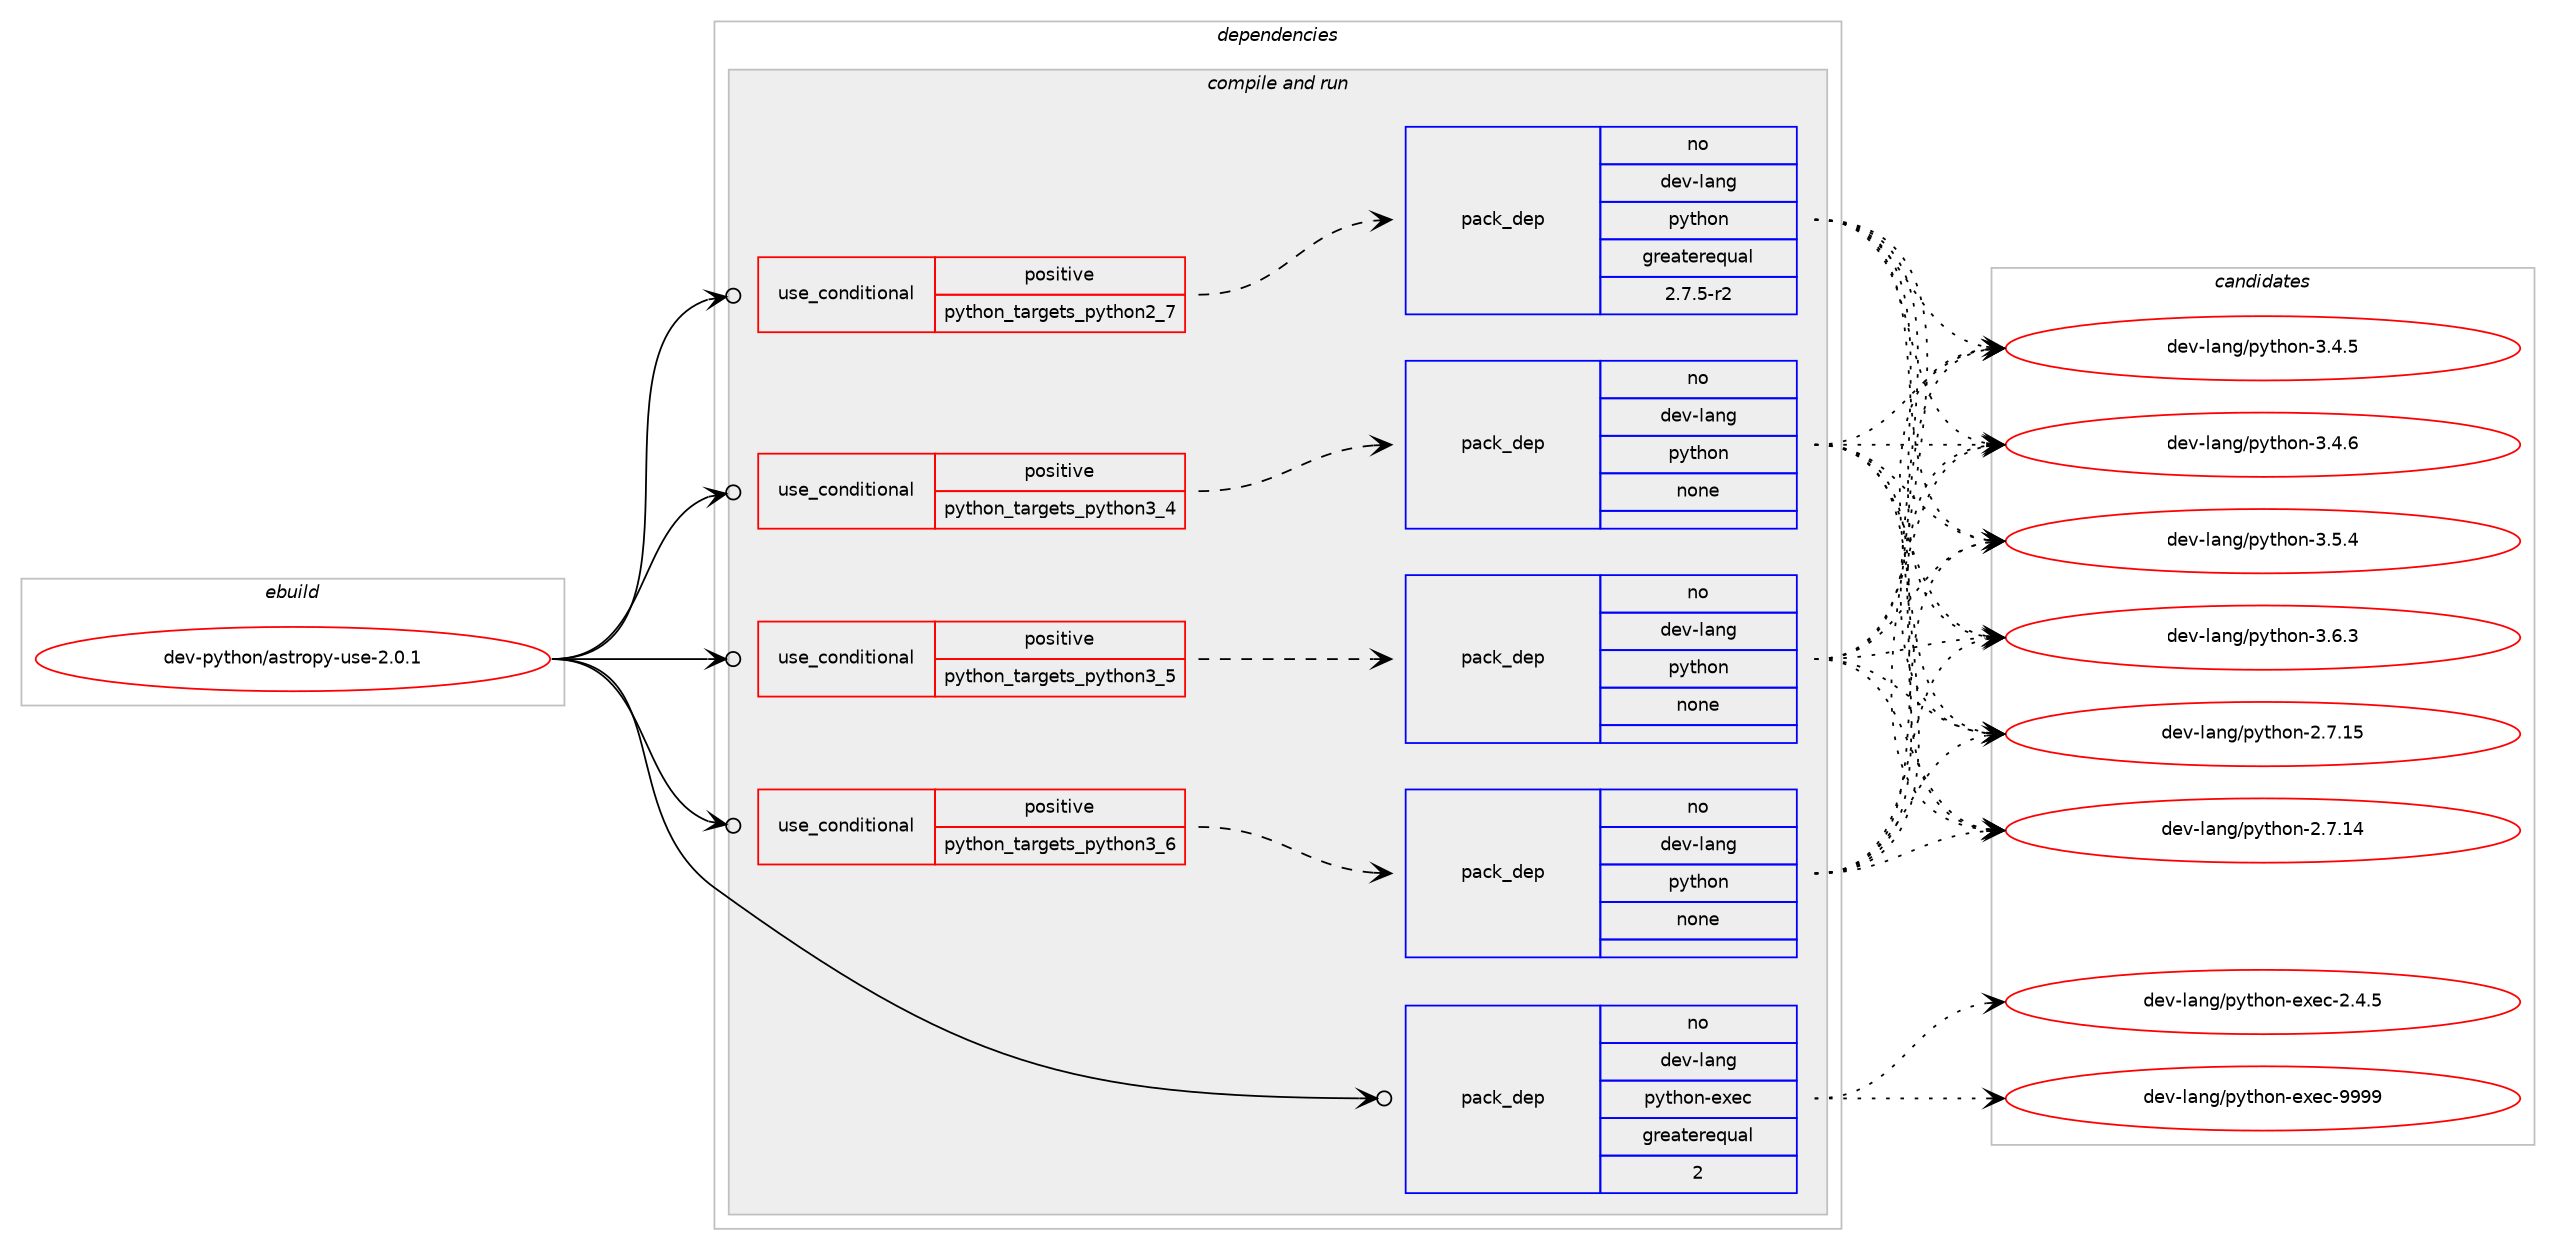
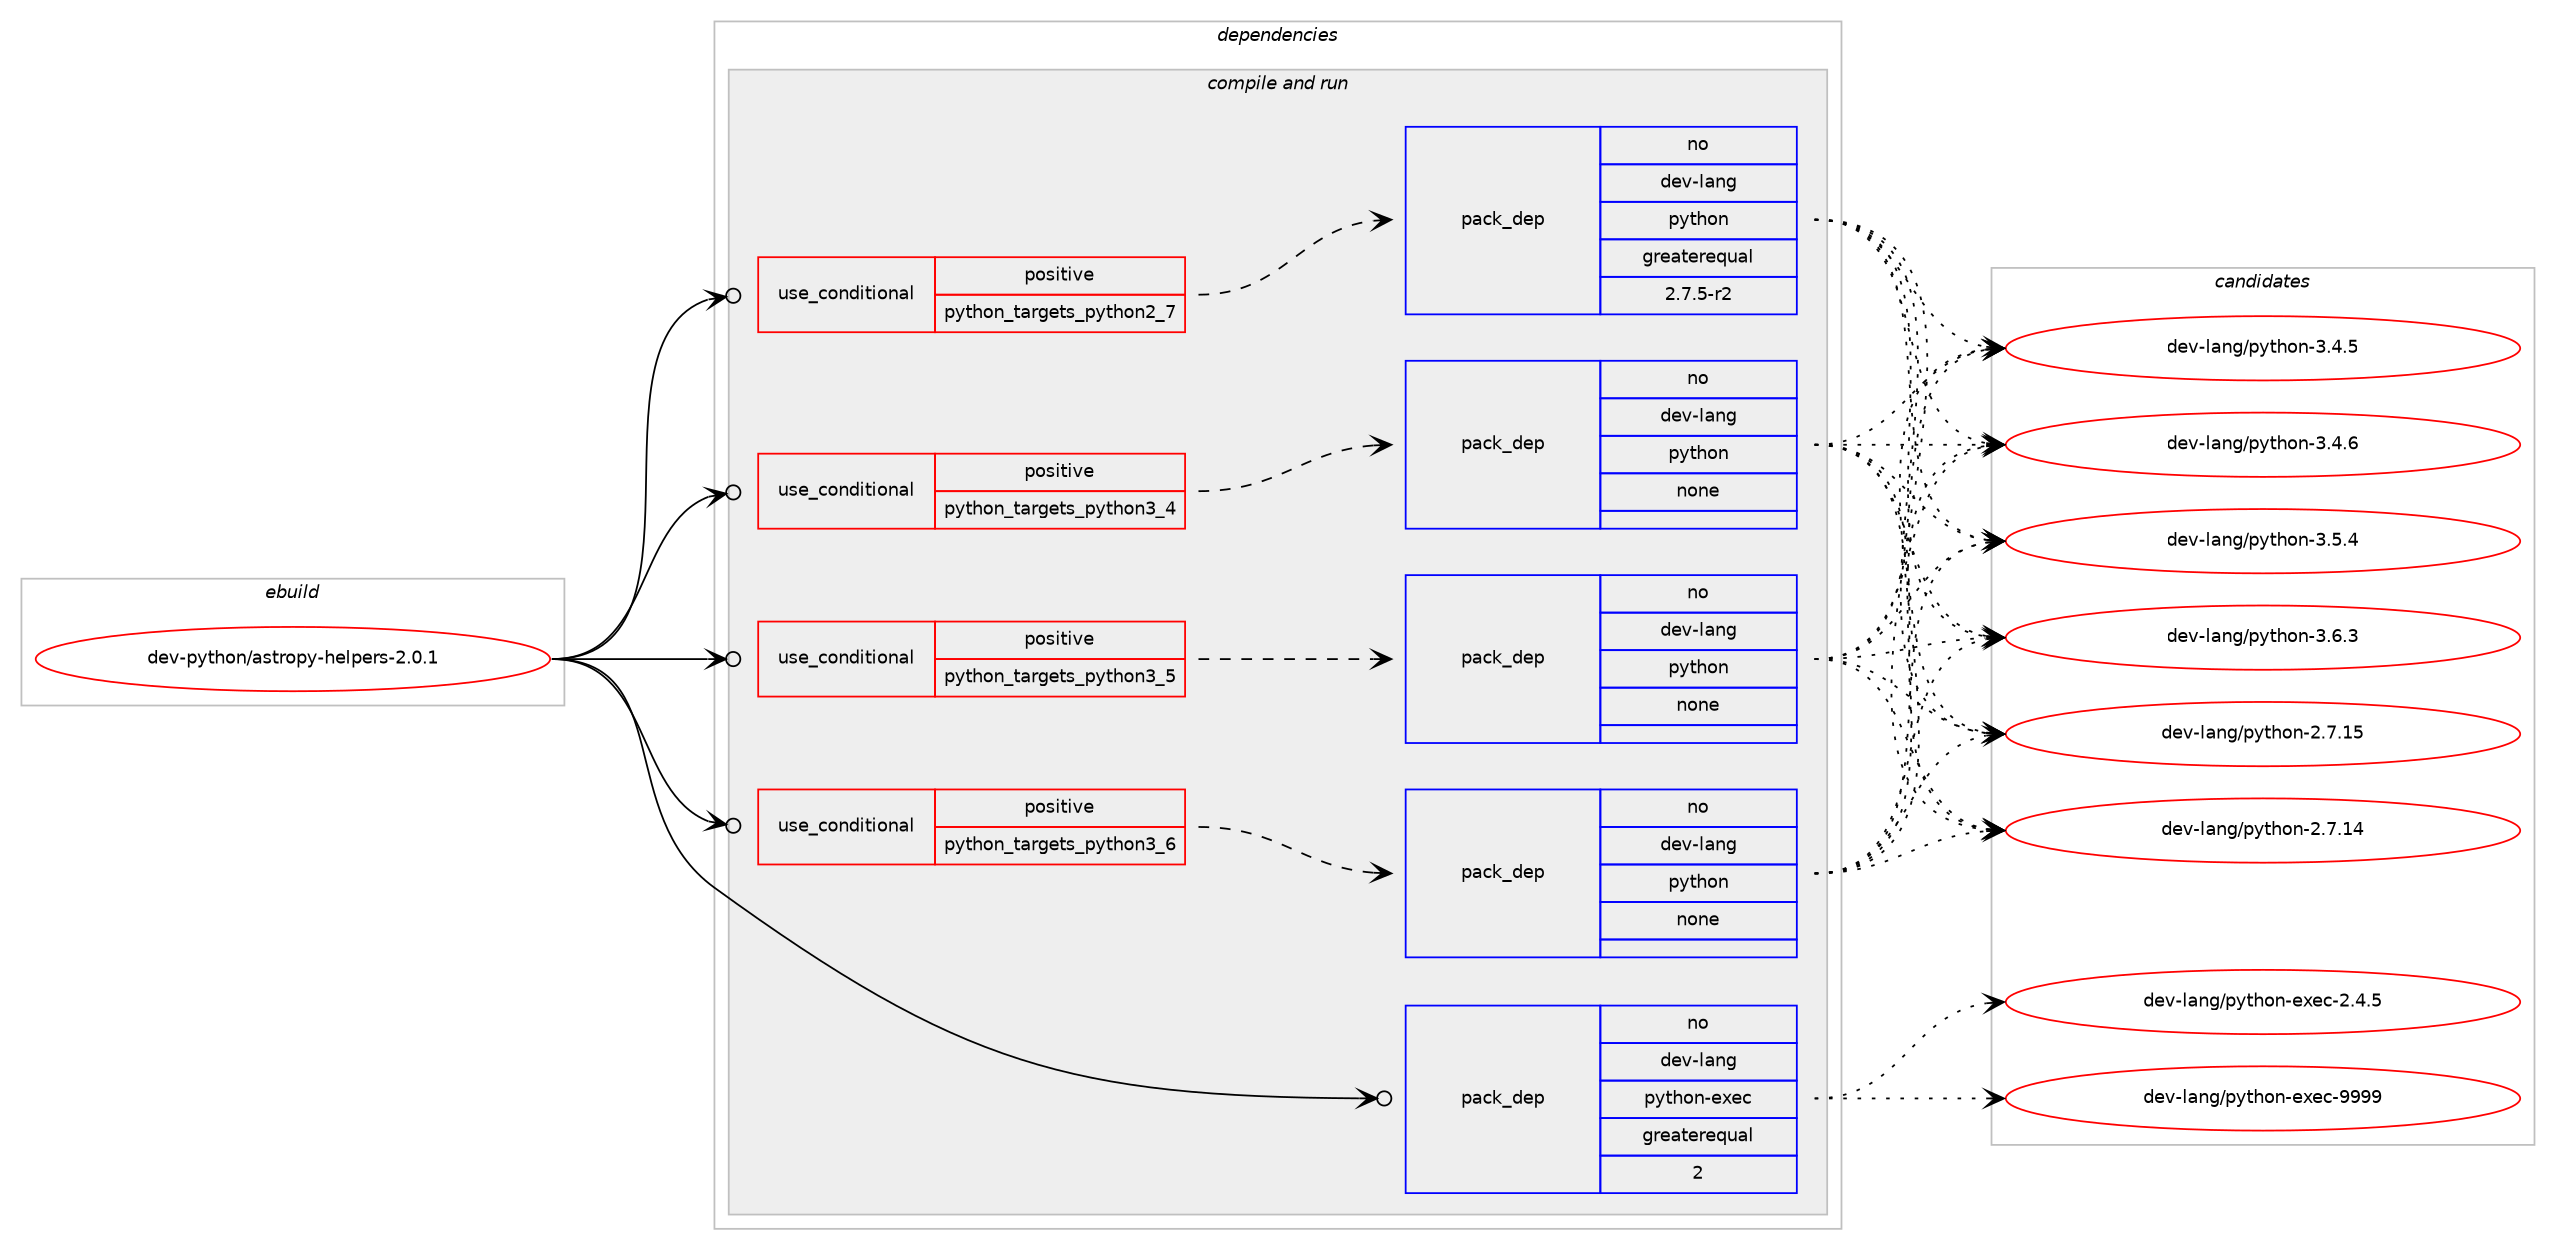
  digraph {
    compound=true
    concentrate=true
    fontname=Helvetica
    fontsize=10
    newrank=true
    rankdir=LR
    ranksep=1.5
    node [color=red fontname=Helvetica fontsize=10]
    edge [arrowhead=vee headport=w style=dotted tailport=e weight=100]
-   n1 [label="dev-python/astropy-use-2.0.1" width=4]
+   n1 [label="dev-python/astropy-helpers-2.0.1" width=4]
    n2 [color=blue label=<<TABLE BORDER="0" CELLBORDER="1" CELLSPACING="0" CELLPADDING="4" WIDTH="220"><TR><TD ROWSPAN="6" CELLPADDING="30">pack_dep</TD></TR><TR><TD WIDTH="110">no</TD></TR><TR><TD>dev-lang</TD></TR><TR><TD>python</TD></TR><TR><TD>greaterequal</TD></TR><TR><TD>2.7.5-r2</TD></TR></TABLE>> shape=none]
    n3 [label=<<TABLE BORDER="0" CELLBORDER="1" CELLSPACING="0" CELLPADDING="4"><TR><TD ROWSPAN="3" CELLPADDING="10">use_conditional</TD></TR><TR><TD>positive</TD></TR><TR><TD>python_targets_python2_7</TD></TR></TABLE>> shape=none]
    n4 [color=blue label=<<TABLE BORDER="0" CELLBORDER="1" CELLSPACING="0" CELLPADDING="4" WIDTH="220"><TR><TD ROWSPAN="6" CELLPADDING="30">pack_dep</TD></TR><TR><TD WIDTH="110">no</TD></TR><TR><TD>dev-lang</TD></TR><TR><TD>python</TD></TR><TR><TD>none</TD></TR><TR><TD></TD></TR></TABLE>> shape=none]
    n5 [label=<<TABLE BORDER="0" CELLBORDER="1" CELLSPACING="0" CELLPADDING="4"><TR><TD ROWSPAN="3" CELLPADDING="10">use_conditional</TD></TR><TR><TD>positive</TD></TR><TR><TD>python_targets_python3_4</TD></TR></TABLE>> shape=none]
    n6 [color=blue label=<<TABLE BORDER="0" CELLBORDER="1" CELLSPACING="0" CELLPADDING="4" WIDTH="220"><TR><TD ROWSPAN="6" CELLPADDING="30">pack_dep</TD></TR><TR><TD WIDTH="110">no</TD></TR><TR><TD>dev-lang</TD></TR><TR><TD>python</TD></TR><TR><TD>none</TD></TR><TR><TD></TD></TR></TABLE>> shape=none]
    n7 [label=<<TABLE BORDER="0" CELLBORDER="1" CELLSPACING="0" CELLPADDING="4"><TR><TD ROWSPAN="3" CELLPADDING="10">use_conditional</TD></TR><TR><TD>positive</TD></TR><TR><TD>python_targets_python3_5</TD></TR></TABLE>> shape=none]
    n8 [color=blue label=<<TABLE BORDER="0" CELLBORDER="1" CELLSPACING="0" CELLPADDING="4" WIDTH="220"><TR><TD ROWSPAN="6" CELLPADDING="30">pack_dep</TD></TR><TR><TD WIDTH="110">no</TD></TR><TR><TD>dev-lang</TD></TR><TR><TD>python</TD></TR><TR><TD>none</TD></TR><TR><TD></TD></TR></TABLE>> shape=none]
    n9 [label=<<TABLE BORDER="0" CELLBORDER="1" CELLSPACING="0" CELLPADDING="4"><TR><TD ROWSPAN="3" CELLPADDING="10">use_conditional</TD></TR><TR><TD>positive</TD></TR><TR><TD>python_targets_python3_6</TD></TR></TABLE>> shape=none]
    n10 [color=blue label=<<TABLE BORDER="0" CELLBORDER="1" CELLSPACING="0" CELLPADDING="4" WIDTH="220"><TR><TD ROWSPAN="6" CELLPADDING="30">pack_dep</TD></TR><TR><TD WIDTH="110">no</TD></TR><TR><TD>dev-lang</TD></TR><TR><TD>python-exec</TD></TR><TR><TD>greaterequal</TD></TR><TR><TD>2</TD></TR></TABLE>> shape=none]
    n11 [label="dev-lang/python-2.7.15" width=4]
    n12 [label="dev-lang/python-2.7.14" width=4]
    n13 [label="dev-lang/python-3.4.5" width=4]
    n14 [label="dev-lang/python-3.4.6" width=4]
    n15 [label="dev-lang/python-3.5.4" width=4]
    n16 [label="dev-lang/python-3.6.3" width=4]
    n17 [label="dev-lang/python-exec-2.4.5" width=4]
    n18 [label="dev-lang/python-exec-9999" width=4]
    subgraph cluster_1 {
      color=gray
      label=<<i>ebuild</i>>
      rank=same
      n1
    }
    subgraph cluster_2 {
      color=gray
      label=<<i>dependencies</i>>
      subgraph cluster_3 {
        color=gray
        fillcolor="#eeeeee"
        label=<<i>compile</i>>
        style=filled
      }
      subgraph cluster_4 {
        color=gray
        fillcolor="#eeeeee"
        label=<<i>compile and run</i>>
        style=filled
        subgraph sub_5 {
          color=gray
          fillcolor="#eeeeee"
          label=<<i>compile and run</i>>
          style=filled
          n3
          subgraph sub_6 {
            color=gray
            fillcolor="#eeeeee"
            label=<<i>compile and run</i>>
            style=filled
            n2
          }
        }
        subgraph sub_7 {
          color=gray
          fillcolor="#eeeeee"
          label=<<i>compile and run</i>>
          style=filled
          n5
          subgraph sub_8 {
            color=gray
            fillcolor="#eeeeee"
            label=<<i>compile and run</i>>
            style=filled
            n4
          }
        }
        subgraph sub_9 {
          color=gray
          fillcolor="#eeeeee"
          label=<<i>compile and run</i>>
          style=filled
          n7
          subgraph sub_10 {
            color=gray
            fillcolor="#eeeeee"
            label=<<i>compile and run</i>>
            style=filled
            n6
          }
        }
        subgraph sub_11 {
          color=gray
          fillcolor="#eeeeee"
          label=<<i>compile and run</i>>
          style=filled
          n9
          subgraph sub_12 {
            color=gray
            fillcolor="#eeeeee"
            label=<<i>compile and run</i>>
            style=filled
            n8
          }
        }
        subgraph sub_13 {
          color=gray
          fillcolor="#eeeeee"
          label=<<i>compile and run</i>>
          style=filled
          n10
        }
      }
      subgraph cluster_14 {
        color=gray
        fillcolor="#eeeeee"
        label=<<i>run</i>>
        style=filled
      }
    }
    subgraph cluster_15 {
      color=gray
      label=<<i>candidates</i>>
      rank=same
      subgraph sub_16 {
        color=black
        label=<<i>candidates</i>>
        nodesep=1
        rank=same
        n11
        n12
        n13
        n14
        n15
        n16
      }
      subgraph sub_17 {
        color=black
        label=<<i>candidates</i>>
        nodesep=1
        rank=same
        n11
        n12
        n13
        n14
        n15
        n16
      }
      subgraph sub_18 {
        color=black
        label=<<i>candidates</i>>
        nodesep=1
        rank=same
        n11
        n12
        n13
        n14
        n15
        n16
      }
      subgraph sub_19 {
        color=black
        label=<<i>candidates</i>>
        nodesep=1
        rank=same
        n11
        n12
        n13
        n14
        n15
        n16
      }
      subgraph sub_20 {
        color=black
        label=<<i>candidates</i>>
        nodesep=1
        rank=same
        n17
        n18
      }
    }
    n1 -> n3 [arrowhead=odotvee style=solid weight=20]
    n1 -> n5 [arrowhead=odotvee style=solid weight=20]
    n1 -> n7 [arrowhead=odotvee style=solid weight=20]
    n1 -> n9 [arrowhead=odotvee style=solid weight=20]
    n1 -> n10 [arrowhead=odotvee style=solid weight=20]
    n2 -> n11
    n2 -> n12
    n2 -> n13
    n2 -> n14
    n2 -> n15
    n2 -> n16
    n3 -> n2 [style=dashed weight=20]
    n4 -> n11
    n4 -> n12
    n4 -> n13
    n4 -> n14
    n4 -> n15
    n4 -> n16
    n5 -> n4 [style=dashed weight=20]
    n6 -> n11
    n6 -> n12
    n6 -> n13
    n6 -> n14
    n6 -> n15
    n6 -> n16
    n7 -> n6 [style=dashed weight=20]
    n8 -> n11
    n8 -> n12
    n8 -> n13
    n8 -> n14
    n8 -> n15
    n8 -> n16
    n9 -> n8 [style=dashed weight=20]
    n10 -> n17
    n10 -> n18
  }
